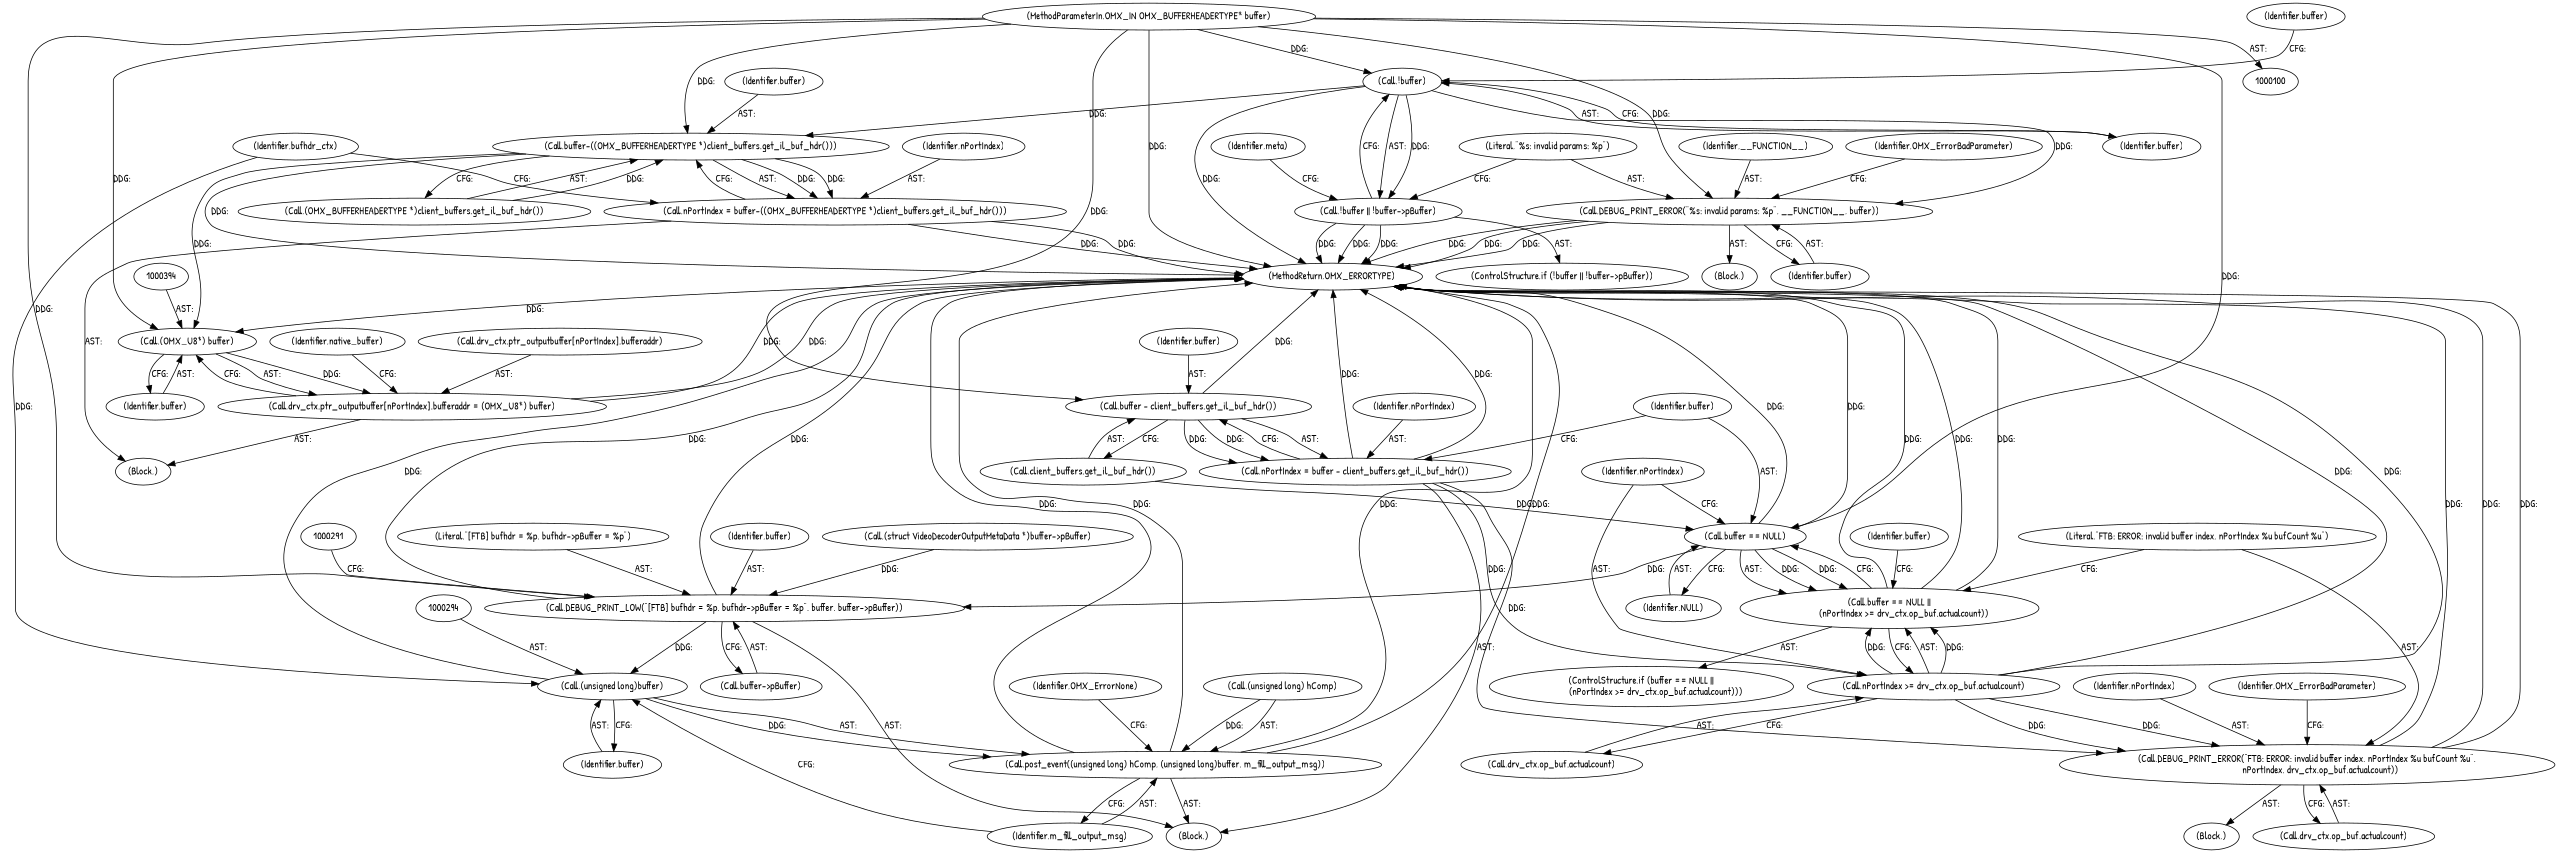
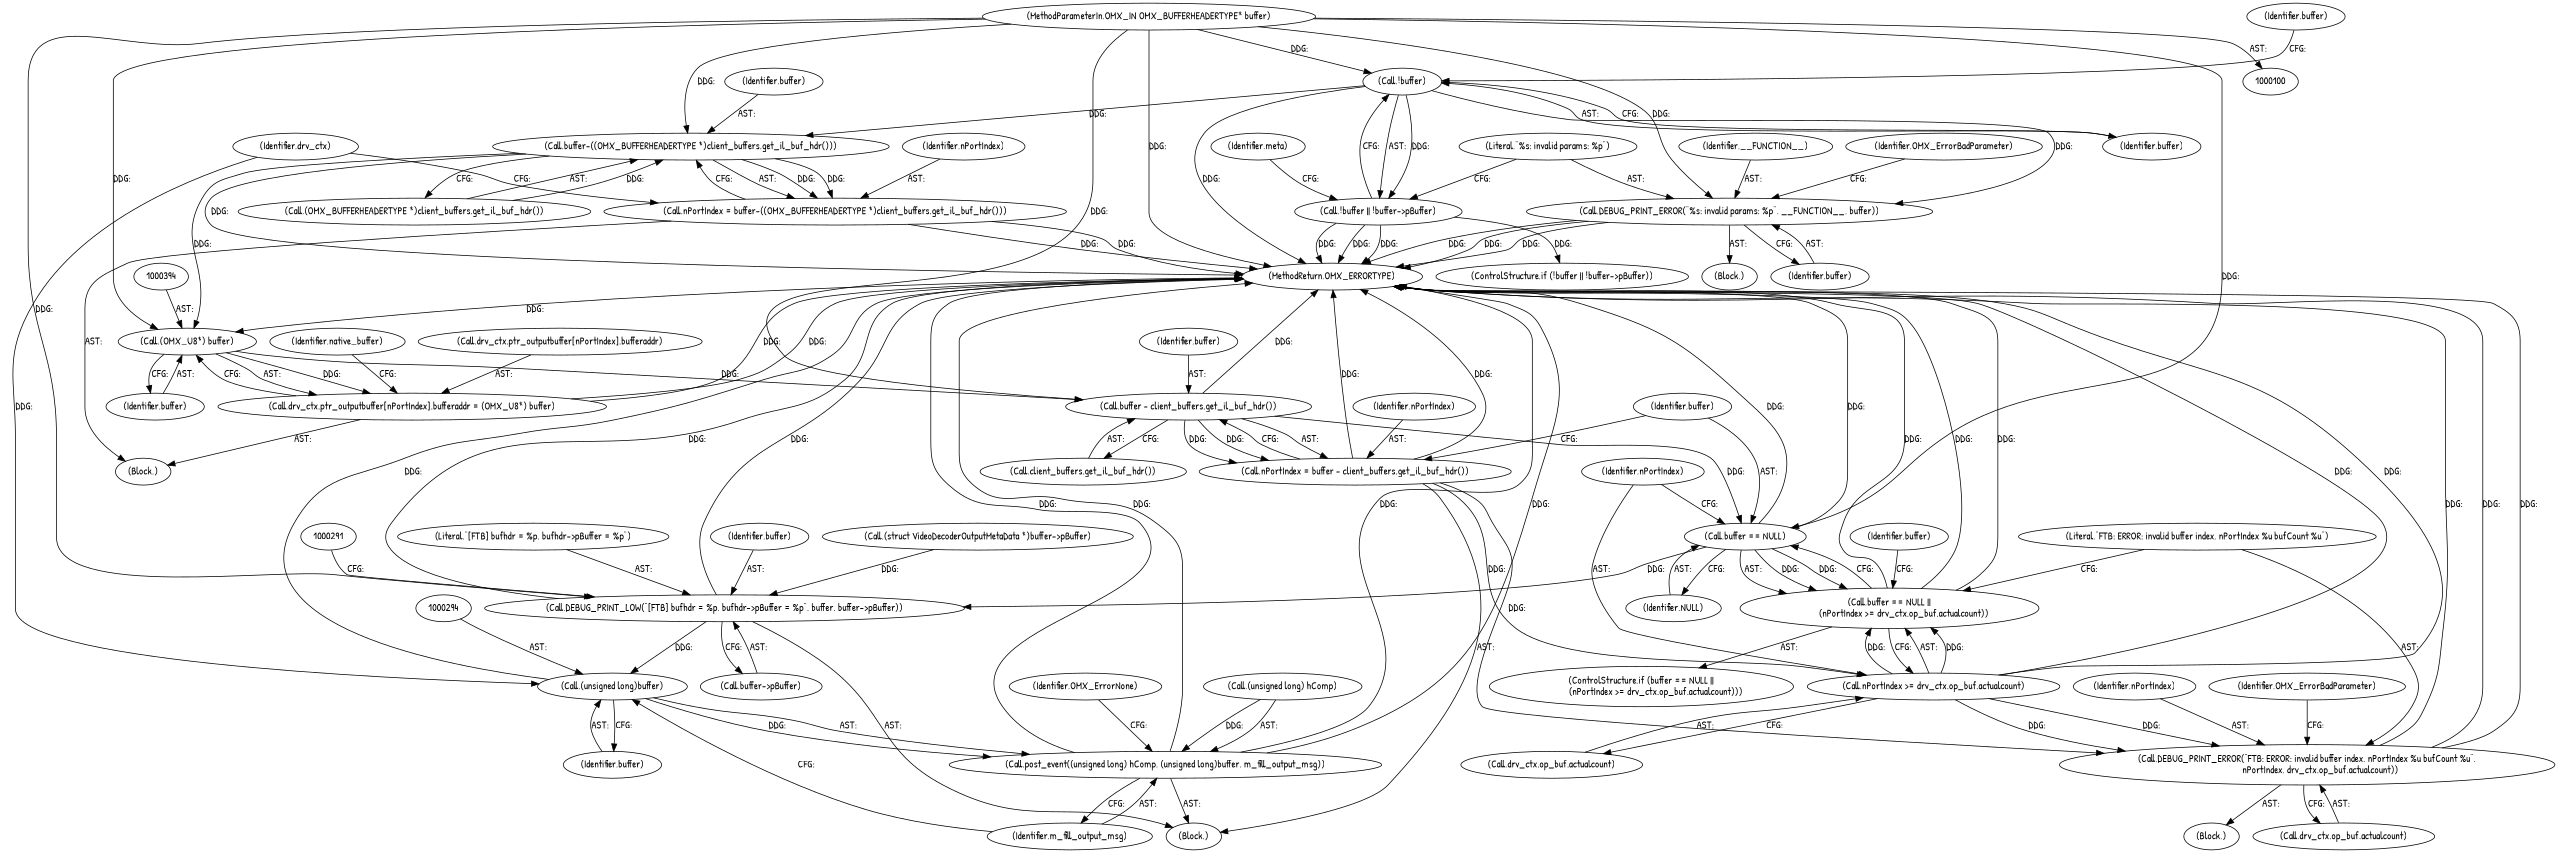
  digraph {
    fontname="Patrick Hand"
    node [fontname="Patrick Hand"]
    edge [fontname="Patrick Hand"]
    n1 [label="(MethodParameterIn,OMX_IN OMX_BUFFERHEADERTYPE* buffer)"]
    n2 [label="(Call,!buffer)"]
    n3 [label="(Call,DEBUG_PRINT_ERROR(\"%s: invalid params: %p\", __FUNCTION__, buffer))"]
    n4 [label="(Call,buffer-((OMX_BUFFERHEADERTYPE *)client_buffers.get_il_buf_hdr()))"]
    n5 [label="(Call,(OMX_U8*) buffer)"]
    n6 [label="(Call,buffer - client_buffers.get_il_buf_hdr())"]
    n7 [label="(Call,buffer == NULL)"]
    n8 [label="(Call,DEBUG_PRINT_LOW(\"[FTB] bufhdr = %p, bufhdr->pBuffer = %p\", buffer, buffer->pBuffer))"]
    n9 [label="(MethodReturn,OMX_ERRORTYPE)"]
    1000100
    n11 [label="(Call,!buffer || !buffer->pBuffer)"]
    n12 [label="(Identifier,buffer)"]
    n13 [label="(Block,)"]
    n14 [label="(Identifier,buffer)"]
    n15 [label="(Call,nPortIndex = buffer-((OMX_BUFFERHEADERTYPE *)client_buffers.get_il_buf_hdr()))"]
    n16 [label="(Call,(OMX_BUFFERHEADERTYPE *)client_buffers.get_il_buf_hdr())"]
    n17 [label="(Call,drv_ctx.ptr_outputbuffer[nPortIndex].bufferaddr = (OMX_U8*) buffer)"]
    n18 [label="(Identifier,buffer)"]
    n19 [label="(Call,nPortIndex = buffer - client_buffers.get_il_buf_hdr())"]
    n20 [label="(Call,client_buffers.get_il_buf_hdr())"]
    n21 [label="(Call,buffer == NULL ||\n             (nPortIndex >= drv_ctx.op_buf.actualcount))"]
    n22 [label="(Identifier,NULL)"]
    n23 [label="(Call,(unsigned long)buffer)"]
    n24 [label="(Block,)"]
    n25 [label="(Call,buffer->pBuffer)"]
    n26 [label="(Call,post_event((unsigned long) hComp, (unsigned long)buffer, m_fill_output_msg))"]
    n27 [label="(Identifier,buffer)"]
    n28 [label="(ControlStructure,if (!buffer || !buffer->pBuffer))"]
    n29 [label="(Block,)"]
    n30 [label="(Call,nPortIndex >= drv_ctx.op_buf.actualcount)"]
    n31 [label="(Call,DEBUG_PRINT_ERROR(\"FTB: ERROR: invalid buffer index, nPortIndex %u bufCount %u\",\n            nPortIndex, drv_ctx.op_buf.actualcount))"]
    n32 [label="(Call,drv_ctx.op_buf.actualcount)"]
    n33 [label="(Call,drv_ctx.op_buf.actualcount)"]
    n34 [label="(Block,)"]
    n35 [label="(ControlStructure,if (buffer == NULL ||\n             (nPortIndex >= drv_ctx.op_buf.actualcount)))"]
    n36 [label="(Identifier,m_fill_output_msg)"]
    n37 [label="(Identifier,nPortIndex)"]
    n38 [label="(Identifier,OMX_ErrorNone)"]
    n39 [label="(Identifier,buffer)"]
    n40 [label="(Identifier,buffer)"]
    n41 [label="(Identifier,nPortIndex)"]
-   n42 [label="(Identifier,bufhdr_ctx)"]
+   n42 [label="(Identifier,drv_ctx)"]
    n43 [label="(Literal,\"[FTB] bufhdr = %p, bufhdr->pBuffer = %p\")"]
    n44 [label="(Identifier,nPortIndex)"]
    n45 [label="(Call,drv_ctx.ptr_outputbuffer[nPortIndex].bufferaddr)"]
    n46 [label="(Identifier,buffer)"]
    n47 [label="(Identifier,__FUNCTION__)"]
    n48 [label="(Identifier,buffer)"]
    n49 [label="(Identifier,nPortIndex)"]
    n50 [label="(Call,(unsigned long) hComp)"]
    n51 [label="(Call,(struct VideoDecoderOutputMetaData *)buffer->pBuffer)"]
    n52 [label="(Literal,\"FTB: ERROR: invalid buffer index, nPortIndex %u bufCount %u\")"]
    n53 [label="(Identifier,native_buffer)"]
    n54 [label="(Identifier,buffer)"]
    n55 [label="(Identifier,OMX_ErrorBadParameter)"]
    n56 [label="(Literal,\"%s: invalid params: %p\")"]
    n57 [label="(Identifier,buffer)"]
    n58 [label="(Identifier,meta)"]
    n59 [label="(Identifier,OMX_ErrorBadParameter)"]
    n60 [label=1000394]
    1000291
    1000294
    n1 -> n2 [label="DDG: "]
    n1 -> n3 [label="DDG: "]
    n1 -> n4 [label="DDG: "]
    n1 -> n5 [label="DDG: "]
    n1 -> n6 [label="DDG: "]
    n1 -> n7 [label="DDG: "]
    n1 -> n8 [label="DDG: "]
    n1 -> n9 [label="DDG: "]
    n1 -> 1000100 [label="AST: "]
    n2 -> n3 [label="DDG: "]
    n2 -> n4 [label="DDG: "]
    n2 -> n9 [label="DDG: "]
    n2 -> n11 [label="AST: "]
    n2 -> n11 [label="DDG: "]
    n2 -> n12 [label="CFG: "]
    n3 -> n9 [label="DDG: "]
    n3 -> n9 [label="DDG: "]
    n3 -> n9 [label="DDG: "]
    n3 -> n13 [label="AST: "]
    n3 -> n14 [label="CFG: "]
    n4 -> n5 [label="DDG: "]
    n4 -> n9 [label="DDG: "]
    n4 -> n15 [label="AST: "]
    n4 -> n15 [label="DDG: "]
    n4 -> n15 [label="DDG: "]
    n4 -> n16 [label="CFG: "]
+   n5 -> n6 [label="DDG: "]
    n5 -> n17 [label="AST: "]
    n5 -> n17 [label="DDG: "]
    n5 -> n18 [label="CFG: "]
-   n20 -> n7 [label="DDG: "]
+   n6 -> n7 [label="DDG: "]
    n6 -> n9 [label="DDG: "]
    n6 -> n19 [label="AST: "]
    n6 -> n19 [label="DDG: "]
    n6 -> n19 [label="DDG: "]
    n6 -> n20 [label="CFG: "]
    n7 -> n8 [label="DDG: "]
    n7 -> n9 [label="DDG: "]
    n7 -> n9 [label="DDG: "]
    n7 -> n21 [label="AST: "]
    n7 -> n21 [label="DDG: "]
    n7 -> n21 [label="DDG: "]
    n7 -> n22 [label="CFG: "]
    n8 -> n9 [label="DDG: "]
    n8 -> n9 [label="DDG: "]
    n8 -> n23 [label="DDG: "]
    n8 -> n24 [label="AST: "]
    n8 -> n25 [label="CFG: "]
    n9 -> n5 [label="DDG: "]
    n11 -> n2 [label="CFG: "]
    n11 -> n9 [label="DDG: "]
    n11 -> n9 [label="DDG: "]
    n11 -> n9 [label="DDG: "]
-   n11 -> n28 [label="AST: "]
+   n11 -> n28 [label="DDG: "]
    n12 -> n2 [label="AST: "]
    n14 -> n3 [label="AST: "]
    n15 -> n4 [label="CFG: "]
    n15 -> n9 [label="DDG: "]
    n15 -> n9 [label="DDG: "]
    n15 -> n29 [label="AST: "]
    n16 -> n4 [label="AST: "]
    n16 -> n4 [label="DDG: "]
    n17 -> n5 [label="CFG: "]
    n17 -> n9 [label="DDG: "]
    n17 -> n9 [label="DDG: "]
    n17 -> n29 [label="AST: "]
    n18 -> n5 [label="AST: "]
    n19 -> n6 [label="CFG: "]
    n19 -> n9 [label="DDG: "]
    n19 -> n9 [label="DDG: "]
    n19 -> n24 [label="AST: "]
    n19 -> n30 [label="DDG: "]
    n19 -> n31 [label="DDG: "]
    n20 -> n6 [label="AST: "]
    n21 -> n7 [label="CFG: "]
    n21 -> n9 [label="DDG: "]
    n21 -> n9 [label="DDG: "]
    n21 -> n9 [label="DDG: "]
    n21 -> n30 [label="CFG: "]
    n21 -> n35 [label="AST: "]
    n22 -> n7 [label="AST: "]
    n23 -> n9 [label="DDG: "]
    n23 -> n26 [label="AST: "]
    n23 -> n26 [label="DDG: "]
    n23 -> n27 [label="CFG: "]
    n25 -> n8 [label="AST: "]
    n26 -> n9 [label="DDG: "]
    n26 -> n9 [label="DDG: "]
    n26 -> n9 [label="DDG: "]
    n26 -> n9 [label="DDG: "]
    n26 -> n24 [label="AST: "]
    n26 -> n36 [label="CFG: "]
    n27 -> n23 [label="AST: "]
    n30 -> n9 [label="DDG: "]
    n30 -> n9 [label="DDG: "]
    n30 -> n21 [label="AST: "]
    n30 -> n21 [label="DDG: "]
    n30 -> n21 [label="DDG: "]
    n30 -> n31 [label="DDG: "]
    n30 -> n31 [label="DDG: "]
    n30 -> n32 [label="CFG: "]
    n31 -> n9 [label="DDG: "]
    n31 -> n9 [label="DDG: "]
    n31 -> n9 [label="DDG: "]
    n31 -> n33 [label="CFG: "]
    n31 -> n34 [label="AST: "]
    n32 -> n30 [label="AST: "]
    n33 -> n31 [label="AST: "]
    n36 -> n23 [label="CFG: "]
    n36 -> n26 [label="AST: "]
    n37 -> n15 [label="AST: "]
    n38 -> n26 [label="CFG: "]
    n39 -> n4 [label="AST: "]
    n40 -> n21 [label="CFG: "]
    n41 -> n31 [label="AST: "]
    n42 -> n15 [label="CFG: "]
    n42 -> n23 [label="DDG: "]
    n43 -> n8 [label="AST: "]
    n44 -> n19 [label="AST: "]
    n45 -> n17 [label="AST: "]
    n46 -> n8 [label="AST: "]
    n47 -> n3 [label="AST: "]
    n48 -> n6 [label="AST: "]
    n49 -> n7 [label="CFG: "]
    n49 -> n30 [label="AST: "]
    n50 -> n26 [label="AST: "]
    n50 -> n26 [label="DDG: "]
    n51 -> n8 [label="DDG: "]
    n52 -> n21 [label="CFG: "]
    n52 -> n31 [label="AST: "]
    n53 -> n17 [label="CFG: "]
    n54 -> n7 [label="AST: "]
    n54 -> n19 [label="CFG: "]
    n55 -> n31 [label="CFG: "]
    n56 -> n3 [label="AST: "]
    n56 -> n11 [label="CFG: "]
    n57 -> n2 [label="CFG: "]
    n58 -> n11 [label="CFG: "]
    n59 -> n3 [label="CFG: "]
    n60 -> n5 [label="AST: "]
    1000291 -> n8 [label="CFG: "]
    1000294 -> n23 [label="AST: "]
  }
